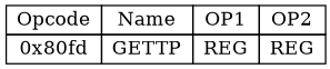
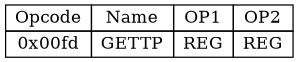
  digraph {
    nodesep=0.5
    ranksep=2
-   n1 [label=< <table border="0" cellborder="1" cellspacing="0"> <tr><td> Opcode </td> <td> Name </td> <td> OP1 </td><td> OP2 </td> </tr> <tr>"<td> 0x80fd </td><td> GETTP </td><td> REG </td><td> REG </td> </tr> </table>> shape=plain]
+   n1 [label=< <table border="0" cellborder="1" cellspacing="0"> <tr><td> Opcode </td> <td> Name </td> <td> OP1 </td><td> OP2 </td> </tr> <tr>"<td> 0x00fd </td><td> GETTP </td><td> REG </td><td> REG </td> </tr> </table>> shape=plain]
  }
